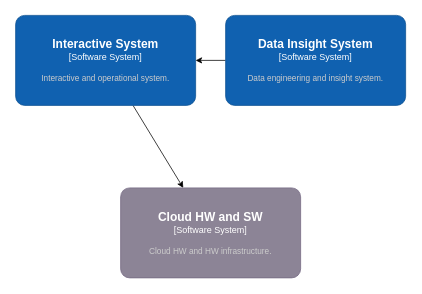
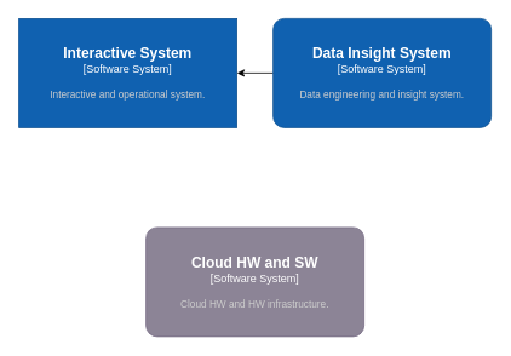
  <mxCell id="0" />
  <mxCell id="1" parent="0" />
- <mxCell id="2" style="edgeStyle=none;rounded=0;orthogonalLoop=1;jettySize=auto;html=1;" edge="1" parent="1" source="3" target="6"><mxGeometry relative="1" as="geometry" /></mxCell>
- <mxCell id="3" value="&lt;font style=&quot;font-size: 16px&quot;&gt;&lt;b&gt;Interactive System&lt;/b&gt;&lt;/font&gt;&lt;div&gt;[Software System]&lt;/div&gt;&lt;br&gt;&lt;div&gt;&lt;font style=&quot;font-size: 11px&quot;&gt;&lt;font color=&quot;#cccccc&quot;&gt;Interactive and operational system.&lt;/font&gt;&lt;/div&gt;" style="rounded=1;whiteSpace=wrap;html=1;labelBackgroundColor=none;fillColor=#1061B0;fontColor=#ffffff;align=center;arcSize=10;strokeColor=#0D5091;metaEdit=1;resizable=0;points=[[0.25,0,0],[0.5,0,0],[0.75,0,0],[1,0.25,0],[1,0.5,0],[1,0.75,0],[0.75,1,0],[0.5,1,0],[0.25,1,0],[0,0.75,0],[0,0.5,0],[0,0.25,0]];" vertex="1" parent="1"><mxGeometry x="20" y="20" width="240" height="120" as="geometry" /></mxCell>
+ <mxCell id="3" value="&lt;font style=&quot;font-size: 16px&quot;&gt;&lt;b&gt;Interactive System&lt;/b&gt;&lt;/font&gt;&lt;div&gt;[Software System]&lt;/div&gt;&lt;br&gt;&lt;div&gt;&lt;font style=&quot;font-size: 11px&quot;&gt;&lt;font color=&quot;#cccccc&quot;&gt;Interactive and operational system.&lt;/font&gt;&lt;/div&gt;" style="whiteSpace=wrap;html=1;labelBackgroundColor=none;fillColor=#1061B0;fontColor=#ffffff;align=center;arcSize=10;strokeColor=#0D5091;metaEdit=1;resizable=0;points=[[0.25,0,0],[0.5,0,0],[0.75,0,0],[1,0.25,0],[1,0.5,0],[1,0.75,0],[0.75,1,0],[0.5,1,0],[0.25,1,0],[0,0.75,0],[0,0.5,0],[0,0.25,0]];rounded=0;" vertex="1" parent="1"><mxGeometry x="20" y="20" width="240" height="120" as="geometry" /></mxCell>
  <mxCell id="4" style="rounded=0;orthogonalLoop=1;jettySize=auto;html=1;" edge="1" parent="1" source="5" target="3"><mxGeometry relative="1" as="geometry" /></mxCell>
  <mxCell id="5" value="&lt;font style=&quot;font-size: 16px&quot;&gt;&lt;b&gt;Data Insight System&lt;/b&gt;&lt;/font&gt;&lt;div&gt;[Software System]&lt;/div&gt;&lt;br&gt;&lt;div&gt;&lt;font style=&quot;font-size: 11px&quot;&gt;&lt;font color=&quot;#cccccc&quot;&gt;Data engineering and insight system.&lt;/font&gt;&lt;/div&gt;" style="rounded=1;whiteSpace=wrap;html=1;labelBackgroundColor=none;fillColor=#1061B0;fontColor=#ffffff;align=center;arcSize=10;strokeColor=#0D5091;metaEdit=1;resizable=0;points=[[0.25,0,0],[0.5,0,0],[0.75,0,0],[1,0.25,0],[1,0.5,0],[1,0.75,0],[0.75,1,0],[0.5,1,0],[0.25,1,0],[0,0.75,0],[0,0.5,0],[0,0.25,0]];" vertex="1" parent="1"><mxGeometry x="300" y="20" width="240" height="120" as="geometry" /></mxCell>
  <mxCell id="6" value="&lt;font style=&quot;font-size: 16px&quot;&gt;&lt;b&gt;Cloud HW and SW&lt;/b&gt;&lt;/font&gt;&lt;div&gt;[Software System]&lt;/div&gt;&lt;br&gt;&lt;div&gt;&lt;font style=&quot;font-size: 11px&quot;&gt;&lt;font color=&quot;#cccccc&quot;&gt;Cloud HW and HW infrastructure.&lt;/font&gt;&lt;/div&gt;" style="rounded=1;whiteSpace=wrap;html=1;labelBackgroundColor=none;fillColor=#8C8496;fontColor=#ffffff;align=center;arcSize=10;strokeColor=#736782;metaEdit=1;resizable=0;points=[[0.25,0,0],[0.5,0,0],[0.75,0,0],[1,0.25,0],[1,0.5,0],[1,0.75,0],[0.75,1,0],[0.5,1,0],[0.25,1,0],[0,0.75,0],[0,0.5,0],[0,0.25,0]];" vertex="1" parent="1"><mxGeometry x="160" y="250" width="240" height="120" as="geometry" /></mxCell>
